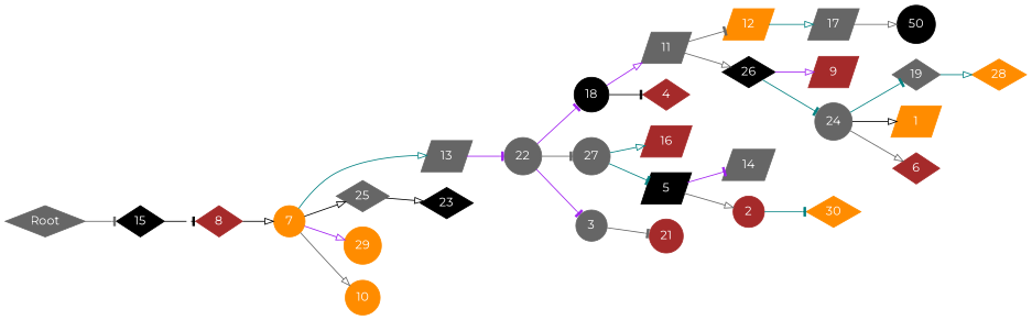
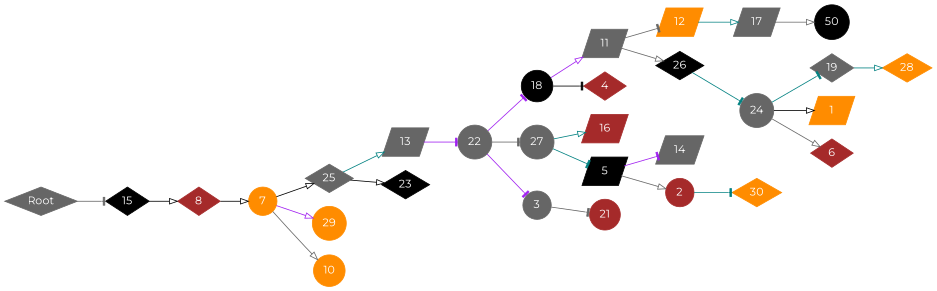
  digraph {
    fontname=Montserrat
    rankdir=LR
    node [color=gray40 fontcolor=white fontname=Montserrat shape=diamond style=filled]
    edge [arrowhead=onormal color=gray40 fontname=Montserrat]
    15 [color=black]
    Root
    8 [color=brown]
    7 [color=darkorange shape=circle]
    13 [shape=parallelogram]
    25
    29 [color=darkorange shape=circle]
    10 [color=darkorange shape=circle]
    22 [shape=circle]
    23 [color=black]
    18 [color=black shape=circle]
    27 [shape=circle]
    3 [shape=circle]
    11 [shape=parallelogram]
    4 [color=brown]
    16 [color=brown shape=parallelogram]
    5 [color=black shape=parallelogram]
    21 [color=brown shape=circle]
    12 [color=darkorange shape=parallelogram]
    26 [color=black]
    17 [shape=parallelogram]
-   9 [color=brown shape=parallelogram]
    24 [shape=circle]
    n24 [color=black label=50 shape=circle]
    19
    1 [color=darkorange shape=parallelogram]
    6 [color=brown]
    28 [color=darkorange]
    14 [shape=parallelogram]
    2 [color=brown shape=circle]
    30 [color=darkorange]
-   15 -> 8 [arrowhead=tee color=black]
+   15 -> 8 [color=black]
    Root -> 15 [arrowhead=tee]
    8 -> 7 [color=black]
-   7 -> 13 [color=teal]
+   25 -> 13 [color=teal]
    7 -> 25 [color=black]
    7 -> 29 [color=purple]
    7 -> 10
    13 -> 22 [arrowhead=tee color=purple]
    25 -> 23 [color=black]
    22 -> 18 [arrowhead=tee color=purple]
    22 -> 27 [arrowhead=tee]
    22 -> 3 [arrowhead=tee color=purple]
    18 -> 11 [color=purple]
    18 -> 4 [arrowhead=tee color=black]
    27 -> 16 [color=teal]
    27 -> 5 [arrowhead=tee color=teal]
    3 -> 21 [arrowhead=tee]
    11 -> 12 [arrowhead=tee]
    11 -> 26
    5 -> 14 [arrowhead=tee color=purple]
    5 -> 2
    12 -> 17 [color=teal]
-   26 -> 9 [color=purple]
    26 -> 24 [arrowhead=tee color=teal]
    17 -> n24
    24 -> 19 [arrowhead=tee color=teal]
    24 -> 1 [color=black]
    24 -> 6
    19 -> 28 [color=teal]
    2 -> 30 [arrowhead=tee color=teal]
  }
